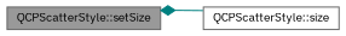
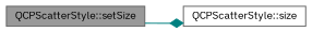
  digraph {
    rankdir=LR
    fontname="IBM Plex Sans"
    node [fontname="IBM Plex Sans" fontsize=10 shape=box style=filled]
    n1 [color=gray40 fillcolor=grey60 fontcolor=black height=0.2 label="QCPScatterStyle::setSize" width=0.4]
    n2 [color=grey40 fillcolor=white height=0.2 label="QCPScatterStyle::size" width=0.4]
-   n2 -> n1 [color=teal fontname="IBM Plex Sans" fontsize=10 labelfontname=Helvetica labelfontsize=10 style=solid arrowhead=diamond]
+   n1 -> n2 [color=teal fontname="IBM Plex Sans" fontsize=10 labelfontname=Helvetica labelfontsize=10 style=solid arrowhead=diamond]
  }
